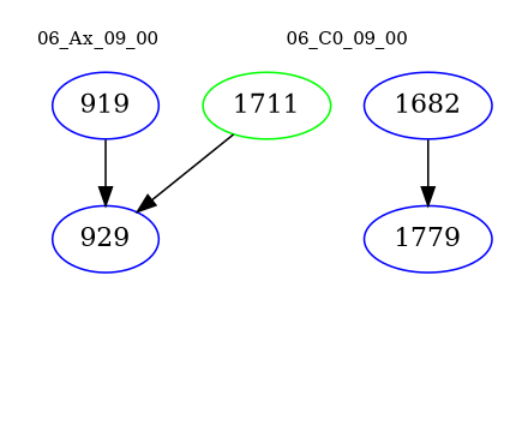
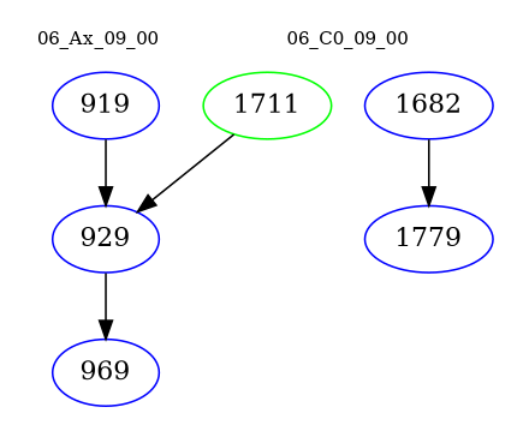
  digraph {
    node [color=blue]
    edge [color=black]
    n1 [label=919]
    n2 [label=929]
+   n3 [label=969]
    n4 [color=green label=1711]
    n5 [label=1682]
    n6 [label=1779]
    subgraph cluster_1 {
      color=white
      fontsize=10
      label="06_Ax_09_00"
      n1
      n2
+     n3
    }
    subgraph cluster_2 {
      color=white
      fontsize=10
      label="06_C0_09_00"
      n4
      n5
      n6
    }
    n1 -> n2
+   n2 -> n3
    n4 -> n2
    n5 -> n6
  }
